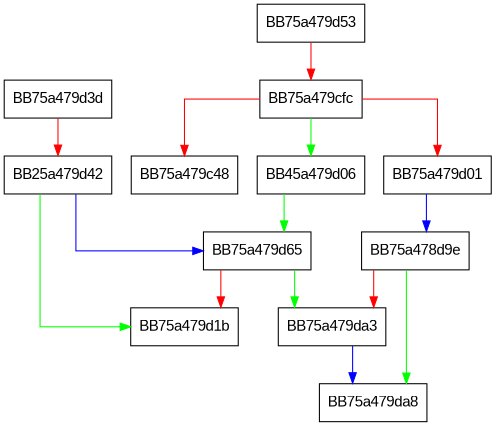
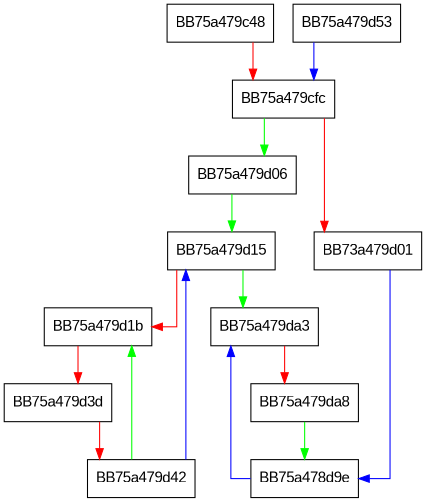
  digraph {
    fontname="Liberation Sans"
    splines=ortho
    node [fontname="Liberation Sans" shape=box]
    edge [color=red fontname="Liberation Sans"]
    BB75a479c48
    BB75a479cfc
-   BB75a479d06 [label=BB45a479d06]
-   BB75a479d01
-   BB75a479d15 [label=BB75a479d65]
+   BB75a479d06
+   BB75a479d01 [label=BB73a479d01]
+   BB75a479d15
    n6 [label=BB75a478d9e]
    BB75a479da3
    BB75a479d1b
    BB75a479da8
    BB75a479d53
    BB75a479d3d
-   BB75a479d42 [label=BB25a479d42]
-   BB75a479cfc -> BB75a479c48
+   BB75a479d42
+   BB75a479c48 -> BB75a479cfc
    BB75a479cfc -> BB75a479d06 [color=green]
    BB75a479cfc -> BB75a479d01
    BB75a479d06 -> BB75a479d15 [color=green]
    BB75a479d01 -> n6 [color=blue]
    BB75a479d15 -> BB75a479da3 [color=green]
    BB75a479d15 -> BB75a479d1b
-   n6 -> BB75a479da3
-   n6 -> BB75a479da8 [color=green]
-   BB75a479da3 -> BB75a479da8 [color=blue]
-   BB75a479d53 -> BB75a479cfc
+   n6 -> BB75a479da3 [color=blue]
+   BB75a479da8 -> n6 [color=green]
+   BB75a479da3 -> BB75a479da8
+   BB75a479d1b -> BB75a479d3d
+   BB75a479d53 -> BB75a479cfc [color=blue]
    BB75a479d3d -> BB75a479d42
    BB75a479d42 -> BB75a479d15 [color=blue]
    BB75a479d42 -> BB75a479d1b [color=green]
  }
